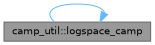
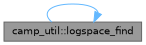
  digraph {
    rankdir=RL
-   n1 [color=gray40 fillcolor=grey60 fontcolor=black fontname=Helvetica fontsize=10 height=0.2 label="camp_util::logspace_camp" shape=box style=filled width=0.4]
+   n1 [color=gray40 fillcolor=grey60 fontcolor=black fontname=Helvetica fontsize=10 height=0.2 label="camp_util::logspace_find" shape=box style=filled width=0.4]
    n1 -> n1 [color=steelblue1 dir=back fontname=Helvetica fontsize=10 labelfontname=Helvetica labelfontsize=10 style=solid]
  }
